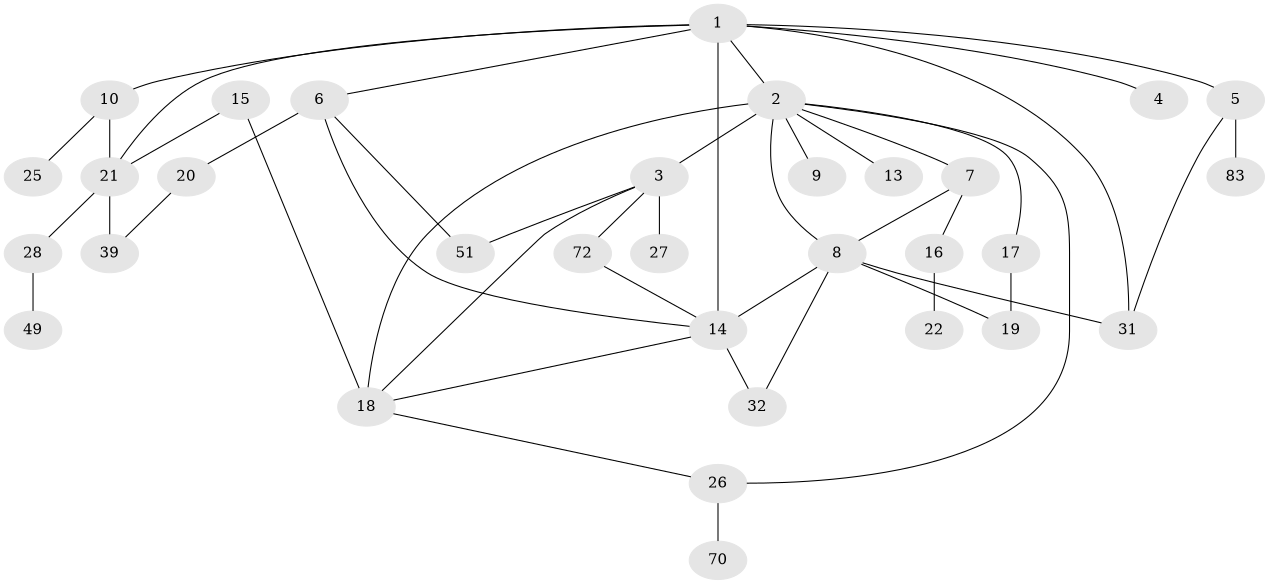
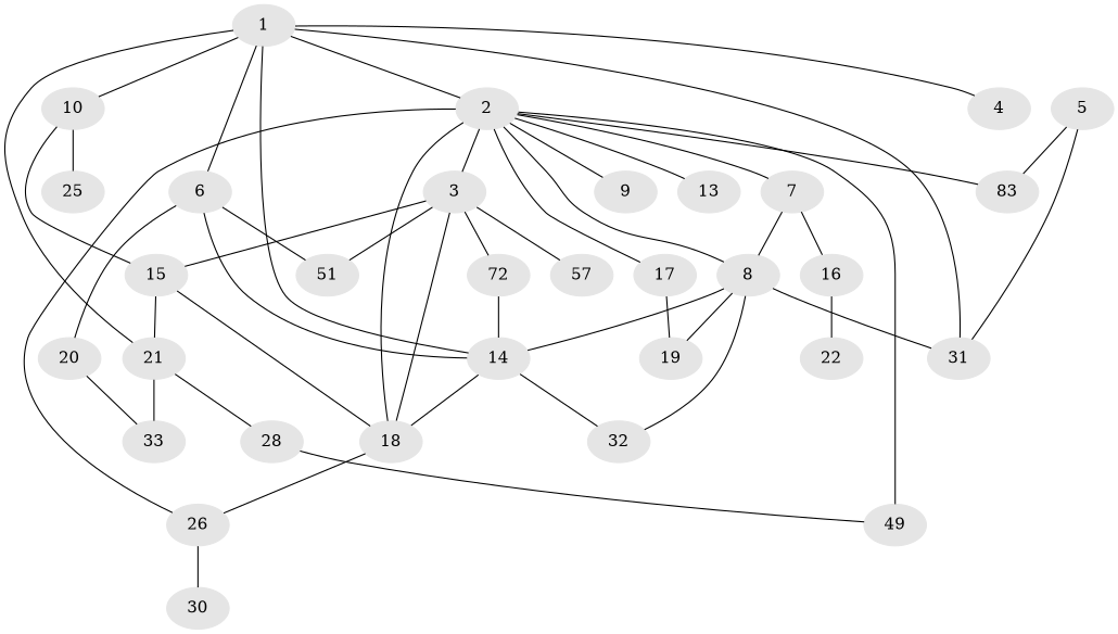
  graph {
    node [color=gray90 style=filled]
    edge [weight=1.0]
    1
    2
    4
    5
    6
    10
    14
    21
    31
    8
    3
    7
    9
    13
    17
    18
    n17 [label=83]
    26
    n19 [label=49]
    n20 [label=51]
    20
    19
    32
    15
    25
    16
    22
    28
-   33 [label=39]
+   33
    n30 [label=72]
-   27
-   30 [label=70]
+   27 [label=57]
+   30
    1 -- 2 [weight=2.0]
    1 -- 4
-   1 -- 5
    1 -- 6
    1 -- 10
    1 -- 14 [weight=17.0]
    1 -- 21
    1 -- 31
    2 -- 8 [weight=2.0]
    2 -- 3 [weight=2.0]
    2 -- 7
    2 -- 9
    2 -- 13
    2 -- 17
    2 -- 18 [weight=4.0]
+   2 -- n17
    2 -- 26
+   2 -- n19 [weight=2.0]
    5 -- 31
    5 -- n17
    6 -- 14
    6 -- n20
    6 -- 20
-   10 -- 21
+   10 -- 15
    10 -- 25
    14 -- 18
    14 -- 32
    21 -- 28
    21 -- 33 [weight=3.0]
    8 -- 14
    8 -- 31
    8 -- 19
    8 -- 32
    3 -- 18
    3 -- n20
+   3 -- 15
    3 -- n30
    3 -- 27 [weight=3.0]
    7 -- 8 [weight=2.0]
    7 -- 16
    17 -- 19
    18 -- 26
    26 -- 30
    20 -- 33
    15 -- 21
    15 -- 18
    16 -- 22
    28 -- n19
    n30 -- 14
  }
